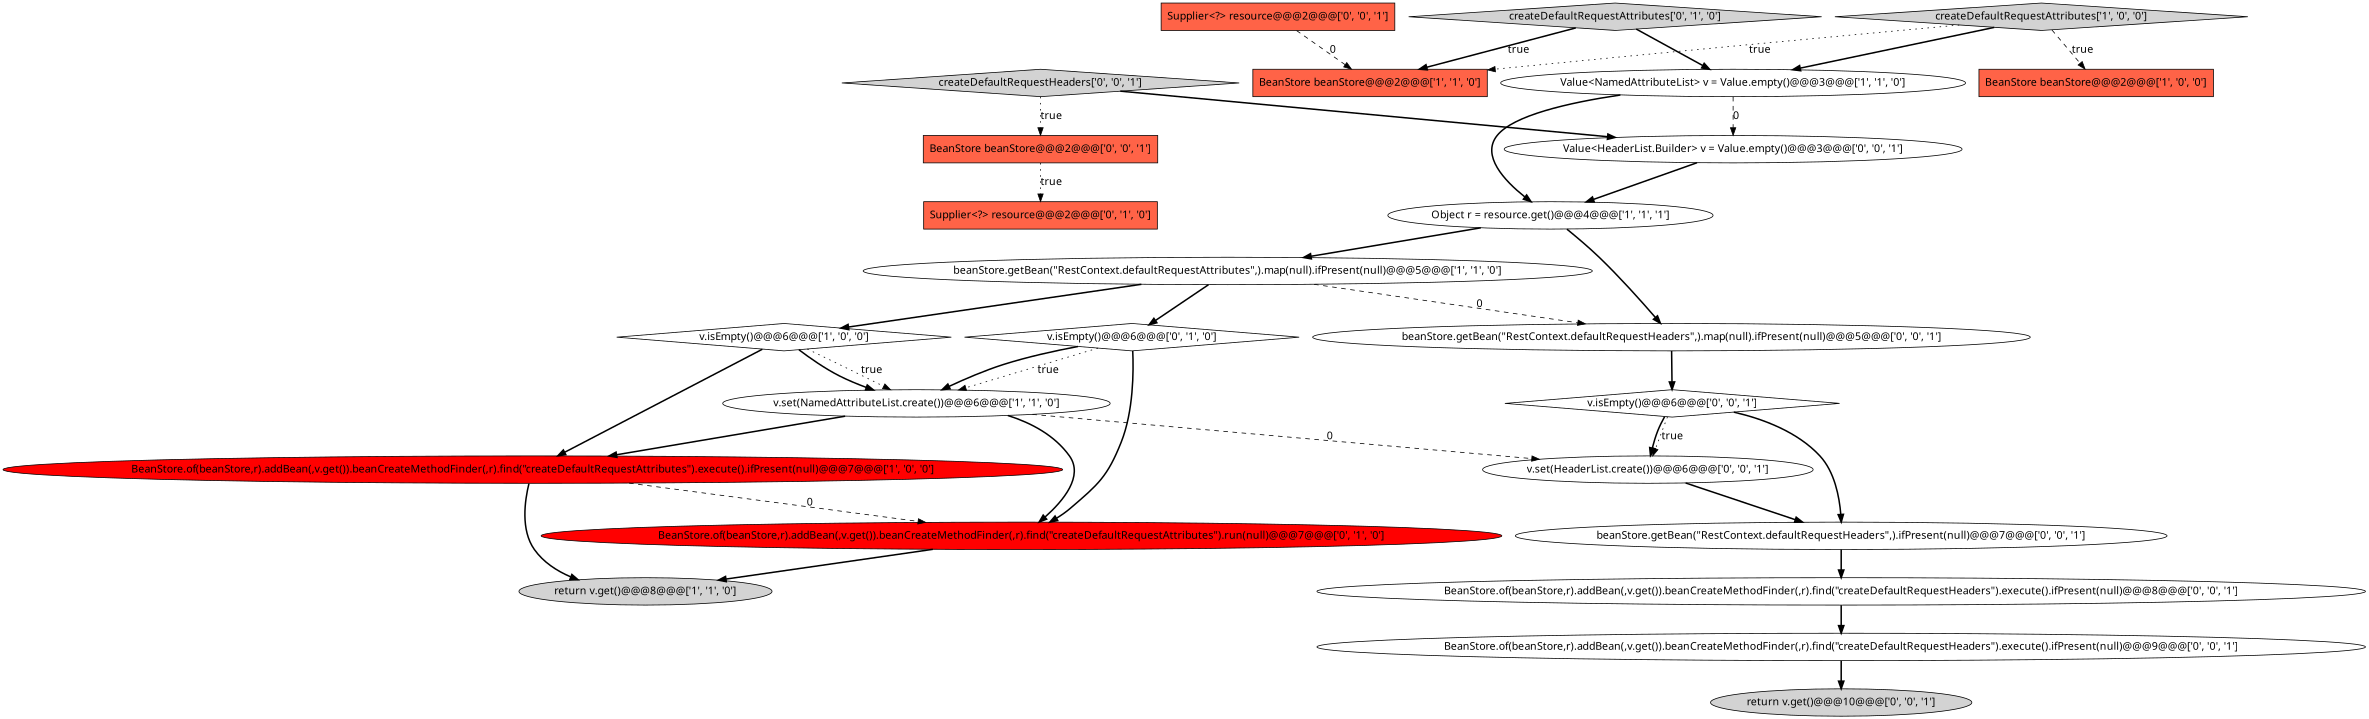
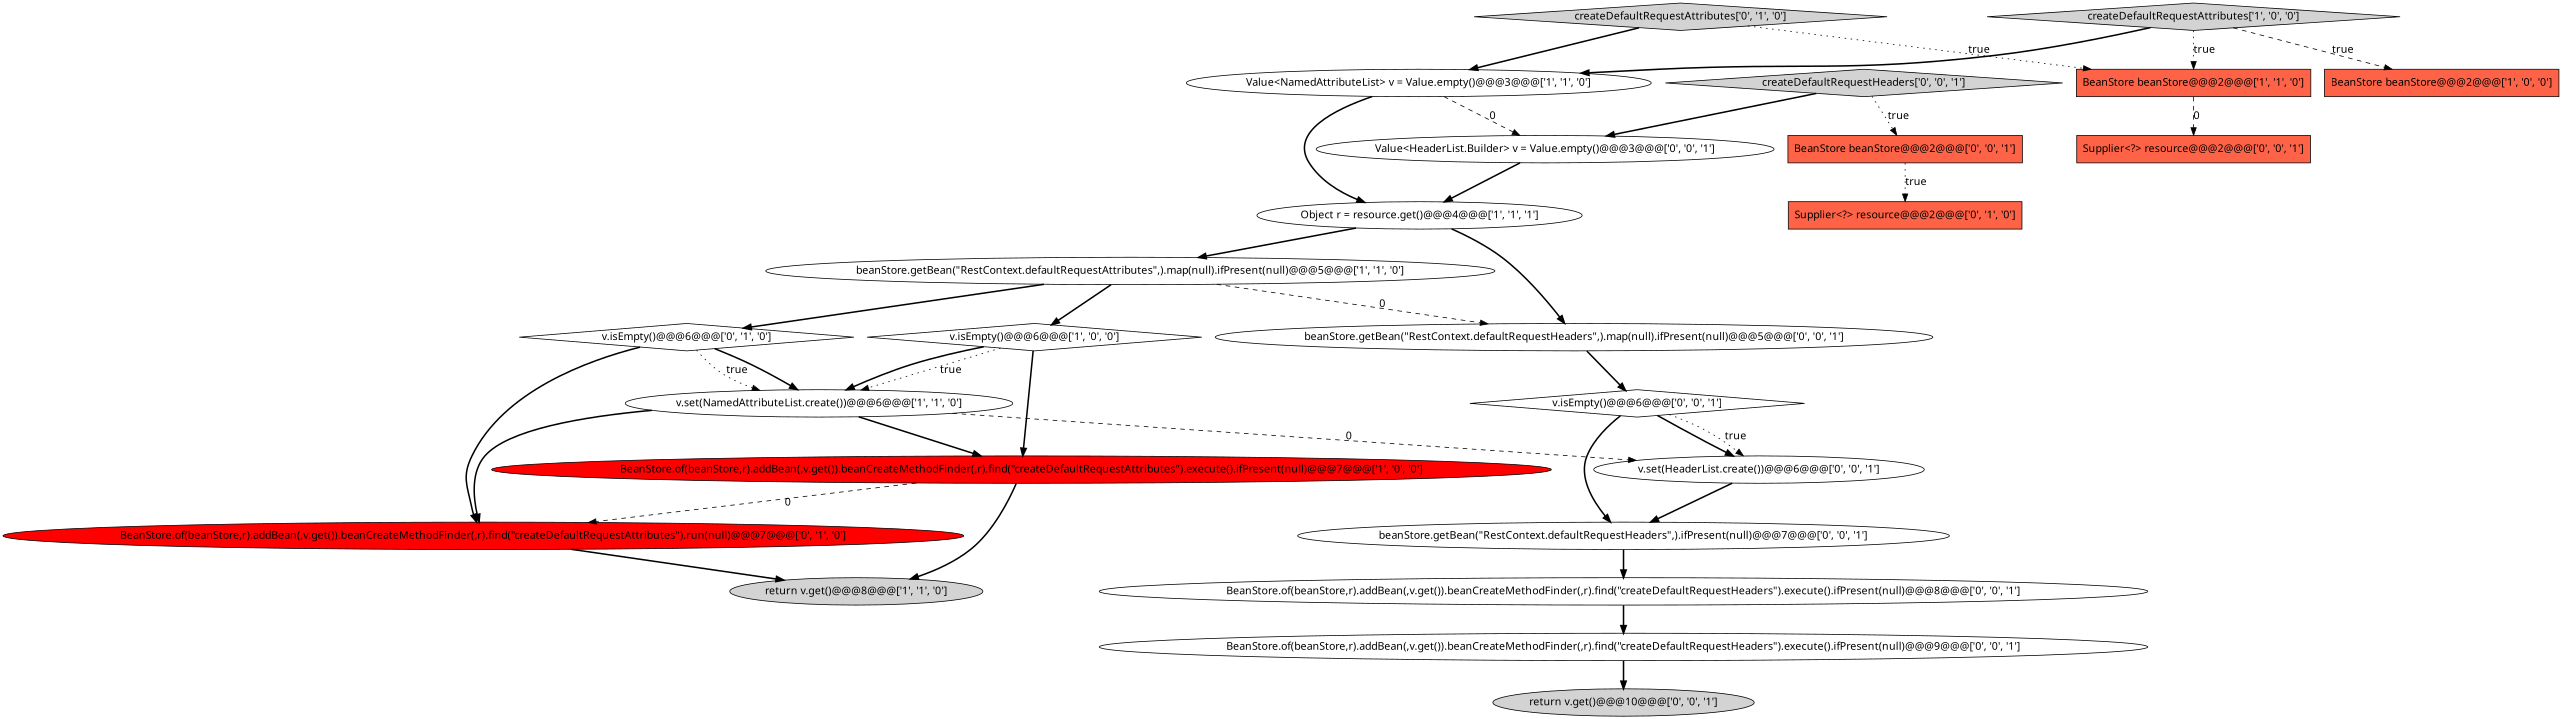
  digraph {
    fontname="Noto Sans"
    node [fillcolor=white fontname="Noto Sans" shape=ellipse style=filled]
    edge [fontname="Noto Sans" style=bold]
    n1 [fillcolor=tomato label="BeanStore beanStore@@@2@@@['0', '0', '1']" shape=box]
    n2 [fillcolor=tomato label="Supplier<?> resource@@@2@@@['0', '1', '0']" shape=box]
    n3 [label="beanStore.getBean(\"RestContext.defaultRequestHeaders\",).map(null).ifPresent(null)@@@5@@@['0', '0', '1']"]
    n4 [label="v.isEmpty()@@@6@@@['0', '0', '1']" shape=diamond]
    n5 [label="beanStore.getBean(\"RestContext.defaultRequestHeaders\",).ifPresent(null)@@@7@@@['0', '0', '1']"]
    n6 [label="v.set(HeaderList.create())@@@6@@@['0', '0', '1']"]
    n7 [fillcolor=lightgray label="return v.get()@@@10@@@['0', '0', '1']"]
    n8 [label="v.isEmpty()@@@6@@@['0', '1', '0']" shape=diamond]
    n9 [fillcolor=red label="BeanStore.of(beanStore,r).addBean(,v.get()).beanCreateMethodFinder(,r).find(\"createDefaultRequestAttributes\").run(null)@@@7@@@['0', '1', '0']"]
    n10 [label="v.set(NamedAttributeList.create())@@@6@@@['1', '1', '0']"]
    n11 [fillcolor=lightgray label="return v.get()@@@8@@@['1', '1', '0']"]
    n12 [fillcolor=red label="BeanStore.of(beanStore,r).addBean(,v.get()).beanCreateMethodFinder(,r).find(\"createDefaultRequestAttributes\").execute().ifPresent(null)@@@7@@@['1', '0', '0']"]
    n13 [label="Object r = resource.get()@@@4@@@['1', '1', '1']"]
    n14 [label="beanStore.getBean(\"RestContext.defaultRequestAttributes\",).map(null).ifPresent(null)@@@5@@@['1', '1', '0']"]
    n15 [label="v.isEmpty()@@@6@@@['1', '0', '0']" shape=diamond]
    n16 [fillcolor=tomato label="BeanStore beanStore@@@2@@@['1', '1', '0']" shape=box]
    n17 [fillcolor=tomato label="Supplier<?> resource@@@2@@@['0', '0', '1']" shape=box]
    n18 [fillcolor=lightgray label="createDefaultRequestHeaders['0', '0', '1']" shape=diamond]
    n19 [label="Value<HeaderList.Builder> v = Value.empty()@@@3@@@['0', '0', '1']"]
    n20 [label="BeanStore.of(beanStore,r).addBean(,v.get()).beanCreateMethodFinder(,r).find(\"createDefaultRequestHeaders\").execute().ifPresent(null)@@@9@@@['0', '0', '1']"]
    n21 [fillcolor=lightgray label="createDefaultRequestAttributes['0', '1', '0']" shape=diamond]
    n22 [label="Value<NamedAttributeList> v = Value.empty()@@@3@@@['1', '1', '0']"]
    n23 [fillcolor=tomato label="BeanStore beanStore@@@2@@@['1', '0', '0']" shape=box]
    n24 [label="BeanStore.of(beanStore,r).addBean(,v.get()).beanCreateMethodFinder(,r).find(\"createDefaultRequestHeaders\").execute().ifPresent(null)@@@8@@@['0', '0', '1']"]
    n25 [fillcolor=lightgray label="createDefaultRequestAttributes['1', '0', '0']" shape=diamond]
    n1 -> n2 [label=true style=dotted]
    n3 -> n4
    n4 -> n5
    n4 -> n6
    n4 -> n6 [label=true style=dotted]
    n5 -> n24
    n6 -> n5
    n8 -> n9
    n8 -> n10
    n8 -> n10 [label=true style=dotted]
    n9 -> n11
    n10 -> n6 [label=0 style=dashed]
    n10 -> n9
    n10 -> n12
    n12 -> n9 [label=0 style=dashed]
    n12 -> n11
    n13 -> n3
    n13 -> n14
    n14 -> n3 [label=0 style=dashed]
    n14 -> n8
    n14 -> n15
    n15 -> n10 [label=true style=dotted]
    n15 -> n10
    n15 -> n12
-   n17 -> n16 [label=0 style=dashed]
+   n16 -> n17 [label=0 style=dashed]
    n18 -> n1 [label=true style=dotted]
    n18 -> n19
    n19 -> n13
    n20 -> n7
-   n21 -> n16 [label=true]
+   n21 -> n16 [label=true style=dotted]
    n21 -> n22
    n22 -> n13
    n22 -> n19 [label=0 style=dashed]
    n24 -> n20
    n25 -> n16 [label=true style=dotted]
    n25 -> n22
    n25 -> n23 [label=true style=dashed]
  }
